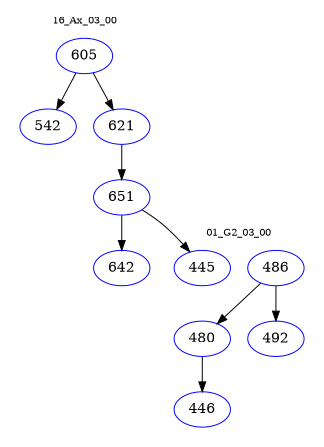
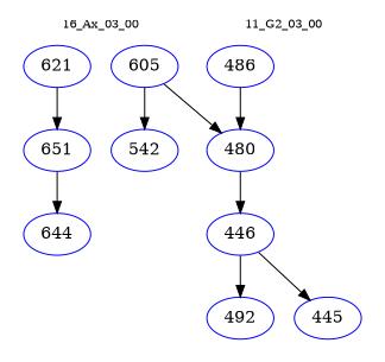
  digraph {
    node [color=blue]
    edge [color=black]
    n1 [label=605]
    n2 [label=542]
    n3 [label=621]
    n4 [label=651]
-   n5 [label=642]
+   n5 [label=644]
    n6 [label=486]
    n7 [label=480]
    n8 [label=492]
    n9 [label=446]
    n10 [label=445]
    subgraph cluster_1 {
      color=white
      fontsize=10
      label="16_Ax_03_00"
      n1
      n2
      n3
      n4
      n5
    }
    subgraph cluster_2 {
      color=white
      fontsize=10
-     label="01_G2_03_00"
+     label="11_G2_03_00"
      n6
      n7
      n8
      n9
      n10
    }
    n1 -> n2
-   n1 -> n3
+   n1 -> n7
    n3 -> n4
    n4 -> n5
    n6 -> n7
-   n6 -> n8
+   n9 -> n8
    n7 -> n9
-   n4 -> n10
+   n9 -> n10
  }
